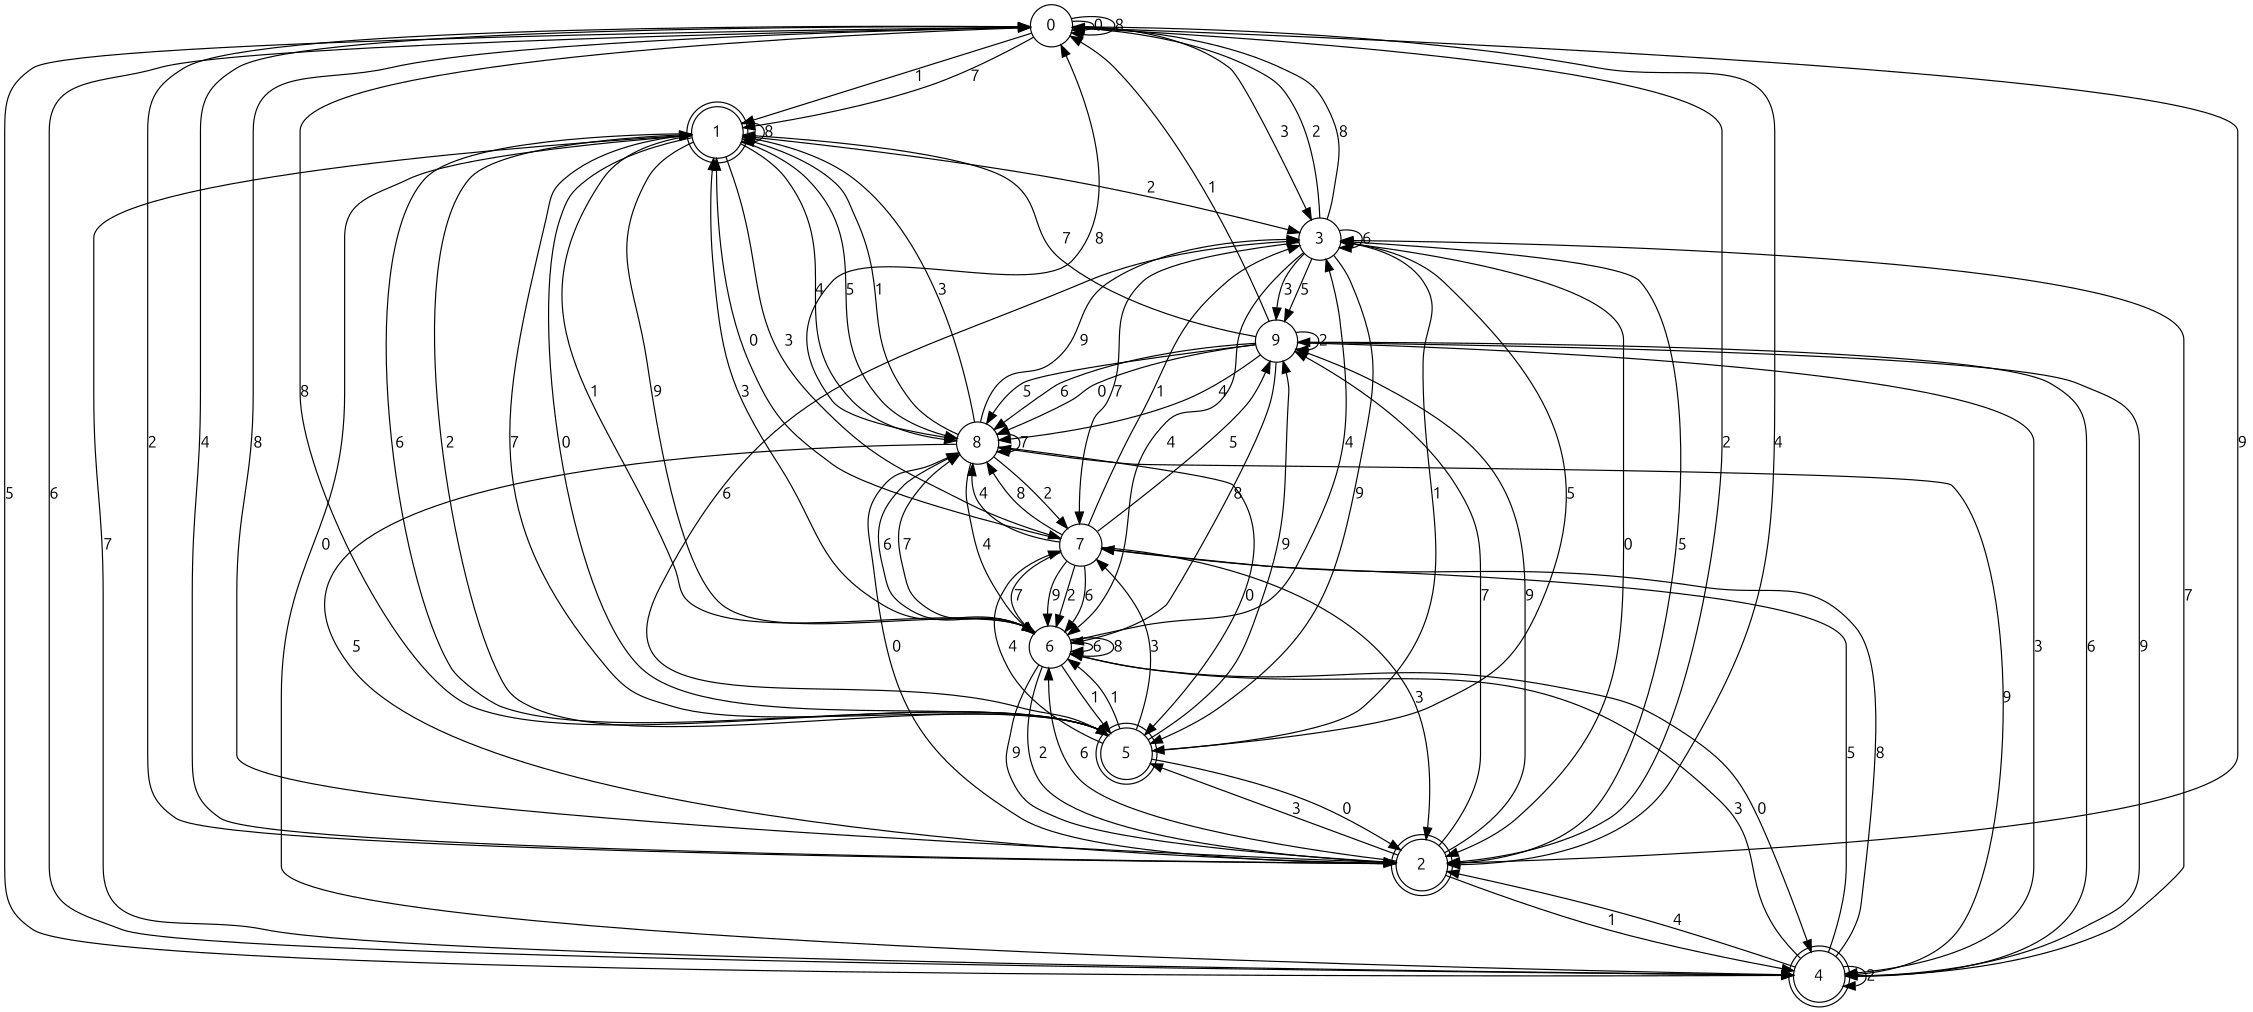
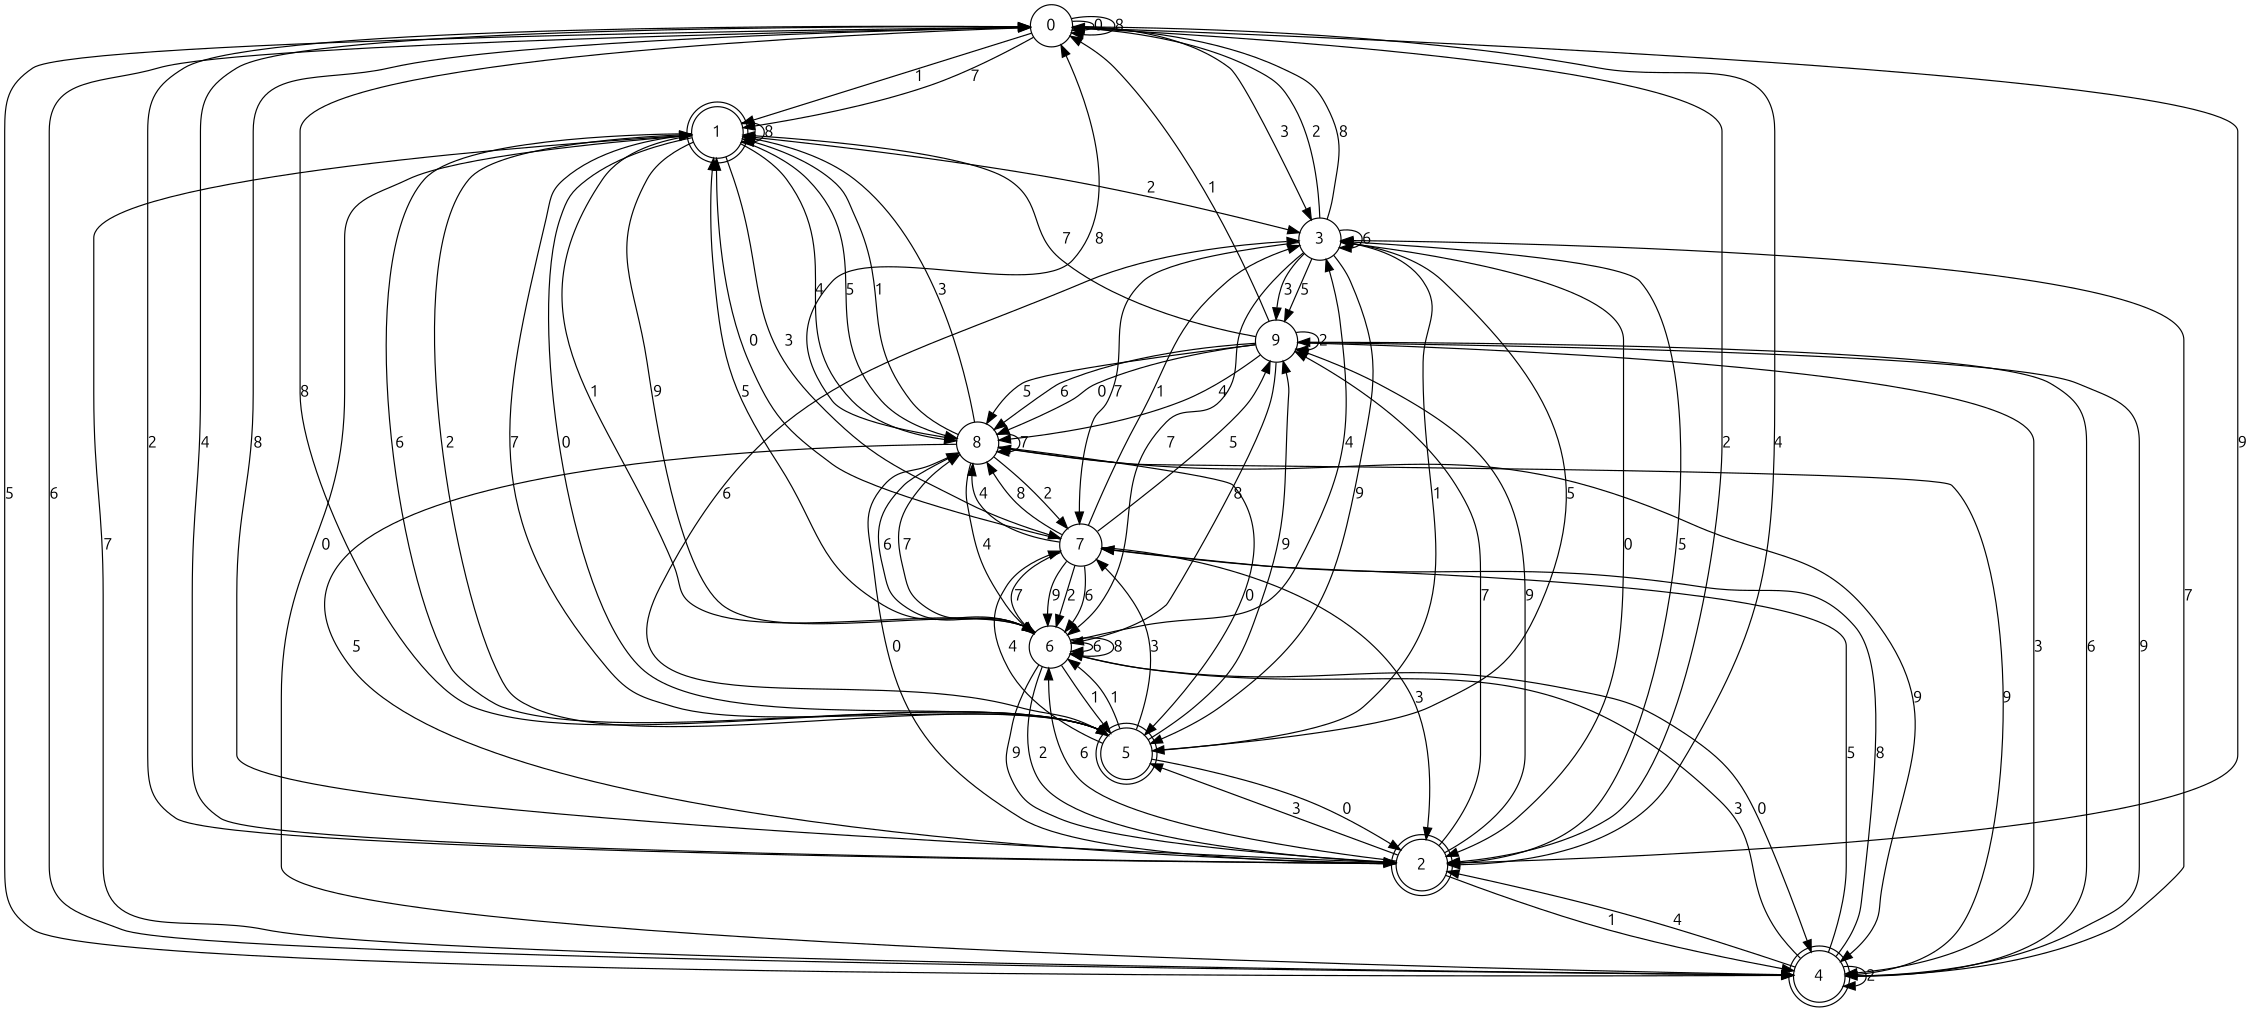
  digraph {
    fontname=Ubuntu
    node [fontname=Ubuntu shape=circle]
    edge [fontname=Ubuntu]
    n1 [label=0]
    n2 [label=1 shape=doublecircle]
    n3 [label=2 shape=doublecircle]
    n4 [label=3]
    n5 [label=4 shape=doublecircle]
    n6 [label=5 shape=doublecircle]
    n7 [label=6]
    n8 [label=7]
    n9 [label=8]
    n10 [label=9]
    n1 -> n1 [label=0]
    n1 -> n1 [label=8]
    n1 -> n2 [label=1]
    n1 -> n2 [label=7]
    n1 -> n3 [label=2]
    n1 -> n3 [label=4]
    n1 -> n3 [label=9]
    n1 -> n4 [label=3]
    n1 -> n5 [label=5]
    n1 -> n5 [label=6]
    n2 -> n2 [label=8]
    n2 -> n4 [label=2]
    n2 -> n5 [label=7]
    n2 -> n6 [label=0]
    n2 -> n6 [label=6]
    n2 -> n7 [label=1]
    n2 -> n7 [label=9]
    n2 -> n8 [label=3]
    n2 -> n9 [label=4]
    n2 -> n9 [label=5]
    n3 -> n1 [label=2]
    n3 -> n1 [label=4]
    n3 -> n1 [label=8]
    n3 -> n4 [label=5]
    n3 -> n5 [label=1]
    n3 -> n6 [label=3]
    n3 -> n7 [label=6]
    n3 -> n9 [label=0]
    n3 -> n10 [label=7]
    n3 -> n10 [label=9]
    n4 -> n1 [label=2]
    n4 -> n1 [label=8]
    n4 -> n3 [label=0]
    n4 -> n4 [label=6]
    n4 -> n6 [label=1]
    n4 -> n6 [label=9]
-   n4 -> n7 [label=4]
+   n4 -> n7 [label=7]
    n4 -> n8 [label=7]
    n4 -> n10 [label=3]
    n4 -> n10 [label=5]
    n5 -> n2 [label=0]
    n5 -> n3 [label=4]
    n5 -> n4 [label=7]
    n5 -> n5 [label=2]
    n5 -> n7 [label=3]
    n5 -> n8 [label=5]
    n5 -> n8 [label=8]
    n5 -> n9 [label=9]
    n5 -> n10 [label=6]
    n6 -> n1 [label=8]
    n6 -> n2 [label=2]
    n6 -> n2 [label=7]
    n6 -> n3 [label=0]
    n6 -> n4 [label=5]
    n6 -> n4 [label=6]
    n6 -> n7 [label=1]
    n6 -> n8 [label=3]
    n6 -> n8 [label=4]
    n6 -> n10 [label=9]
-   n7 -> n2 [label=3]
+   n7 -> n2 [label=5]
    n7 -> n3 [label=2]
    n7 -> n3 [label=9]
    n7 -> n4 [label=4]
    n7 -> n5 [label=0]
    n7 -> n6 [label=1]
    n7 -> n7 [label=6]
    n7 -> n7 [label=8]
    n7 -> n9 [label=7]
    n8 -> n2 [label=0]
    n8 -> n3 [label=3]
    n8 -> n4 [label=1]
    n8 -> n7 [label=2]
    n8 -> n7 [label=6]
    n8 -> n7 [label=7]
    n8 -> n7 [label=9]
    n8 -> n9 [label=4]
    n8 -> n9 [label=8]
    n8 -> n10 [label=5]
    n9 -> n1 [label=8]
    n9 -> n2 [label=1]
    n9 -> n2 [label=3]
    n9 -> n3 [label=5]
-   n9 -> n4 [label=9]
+   n9 -> n5 [label=9]
    n9 -> n6 [label=0]
    n9 -> n7 [label=4]
    n9 -> n7 [label=6]
    n9 -> n8 [label=2]
    n9 -> n9 [label=7]
    n10 -> n1 [label=1]
    n10 -> n2 [label=7]
    n10 -> n5 [label=3]
    n10 -> n5 [label=9]
    n10 -> n7 [label=8]
    n10 -> n9 [label=0]
    n10 -> n9 [label=4]
    n10 -> n9 [label=5]
    n10 -> n9 [label=6]
    n10 -> n10 [label=2]
  }
